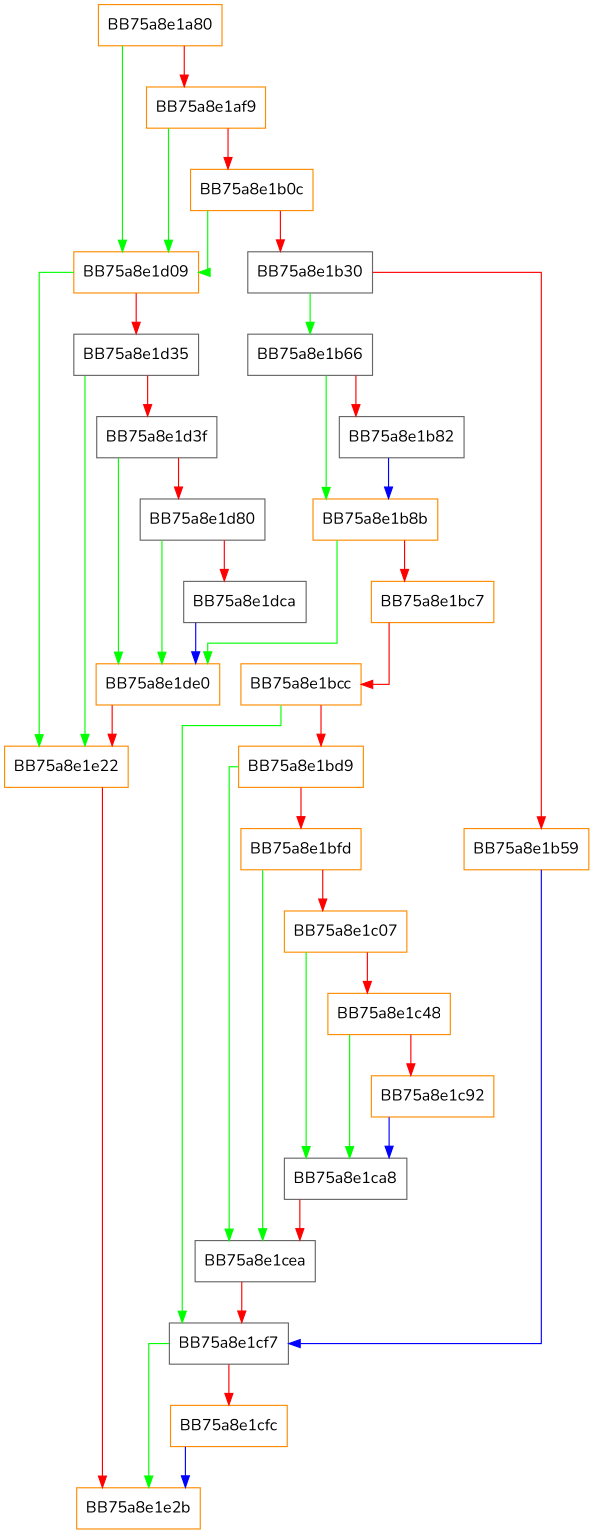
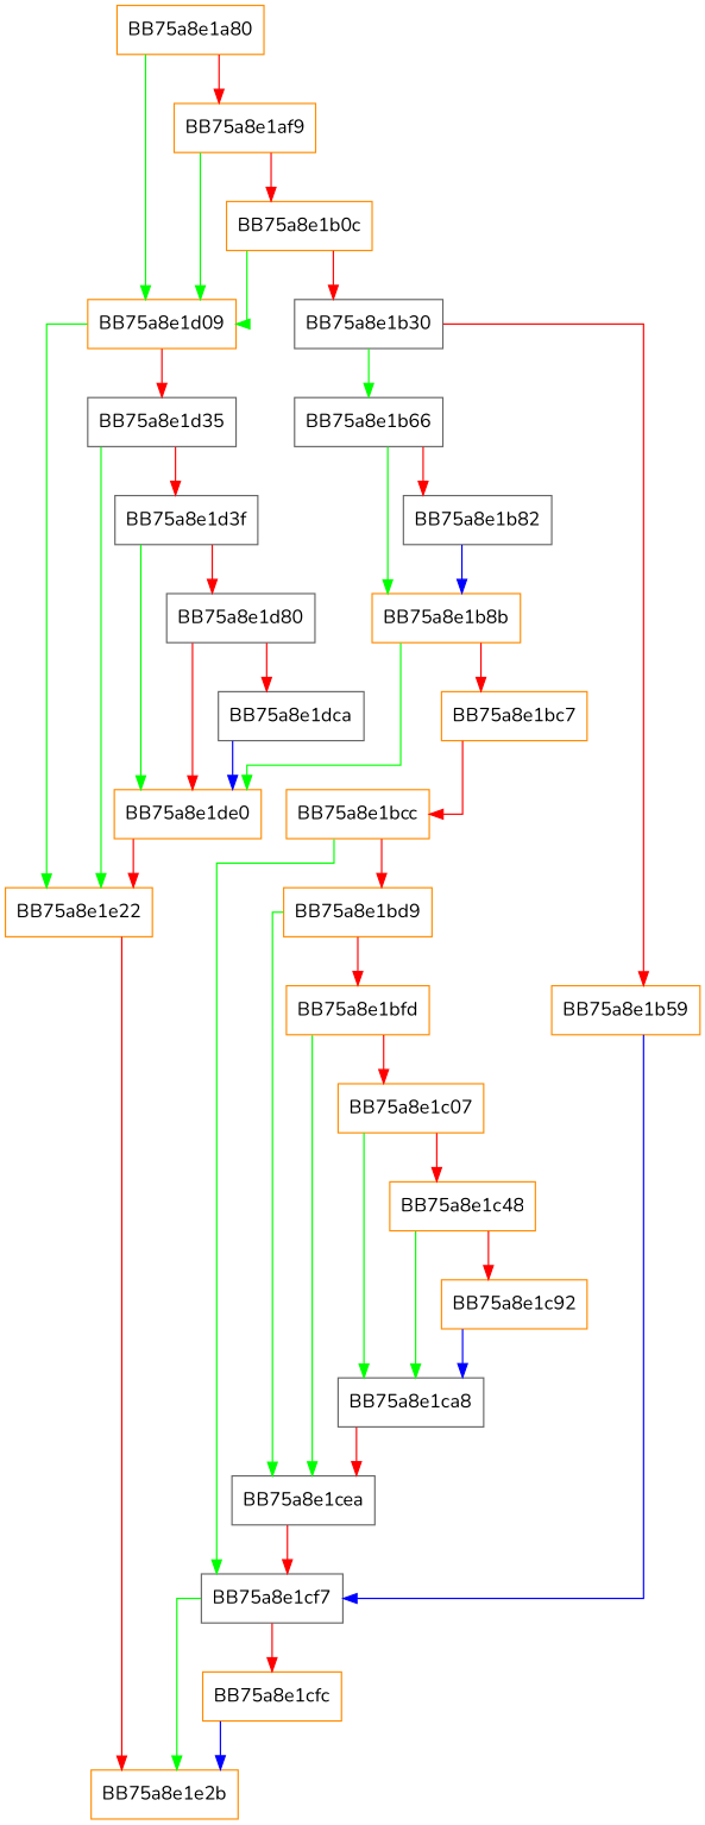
  digraph {
    fontname=Nunito
    splines=ortho
    node [color=darkorange fontname=Nunito shape=box]
    edge [color=red fontname=Nunito]
    BB75a8e1a80
    BB75a8e1d09
    BB75a8e1af9
    BB75a8e1e22
    BB75a8e1d35 [color=gray40]
    BB75a8e1b0c
    BB75a8e1e2b
    BB75a8e1d3f [color=gray40]
    BB75a8e1b30 [color=gray40]
    BB75a8e1b66 [color=gray40]
    BB75a8e1b59
    BB75a8e1b8b
    BB75a8e1b82 [color=gray40]
    n14 [color=gray40 label=BB75a8e1cf7]
    BB75a8e1bc7
    BB75a8e1de0
    BB75a8e1cfc
    BB75a8e1bcc
    BB75a8e1bd9
    BB75a8e1cea [color=gray40]
    BB75a8e1bfd
    BB75a8e1c07
    BB75a8e1ca8 [color=gray40]
    BB75a8e1c48
    BB75a8e1c92
    BB75a8e1d80 [color=gray40]
    BB75a8e1dca [color=gray40]
    BB75a8e1a80 -> BB75a8e1d09 [color=green]
    BB75a8e1a80 -> BB75a8e1af9
    BB75a8e1d09 -> BB75a8e1e22 [color=green]
    BB75a8e1d09 -> BB75a8e1d35
    BB75a8e1af9 -> BB75a8e1d09 [color=green]
    BB75a8e1af9 -> BB75a8e1b0c
    BB75a8e1e22 -> BB75a8e1e2b
    BB75a8e1d35 -> BB75a8e1e22 [color=green]
    BB75a8e1d35 -> BB75a8e1d3f
    BB75a8e1b0c -> BB75a8e1d09 [color=green]
    BB75a8e1b0c -> BB75a8e1b30
    BB75a8e1d3f -> BB75a8e1de0 [color=green]
    BB75a8e1d3f -> BB75a8e1d80
    BB75a8e1b30 -> BB75a8e1b66 [color=green]
    BB75a8e1b30 -> BB75a8e1b59
    BB75a8e1b66 -> BB75a8e1b8b [color=green]
    BB75a8e1b66 -> BB75a8e1b82
    BB75a8e1b59 -> n14 [color=blue]
    BB75a8e1b8b -> BB75a8e1bc7
    BB75a8e1b8b -> BB75a8e1de0 [color=green]
    BB75a8e1b82 -> BB75a8e1b8b [color=blue]
    n14 -> BB75a8e1e2b [color=green]
    n14 -> BB75a8e1cfc
    BB75a8e1bc7 -> BB75a8e1bcc
    BB75a8e1de0 -> BB75a8e1e22
    BB75a8e1cfc -> BB75a8e1e2b [color=blue]
    BB75a8e1bcc -> n14 [color=green]
    BB75a8e1bcc -> BB75a8e1bd9
    BB75a8e1bd9 -> BB75a8e1cea [color=green]
    BB75a8e1bd9 -> BB75a8e1bfd
    BB75a8e1cea -> n14
    BB75a8e1bfd -> BB75a8e1cea [color=green]
    BB75a8e1bfd -> BB75a8e1c07
    BB75a8e1c07 -> BB75a8e1ca8 [color=green]
    BB75a8e1c07 -> BB75a8e1c48
    BB75a8e1ca8 -> BB75a8e1cea
    BB75a8e1c48 -> BB75a8e1ca8 [color=green]
    BB75a8e1c48 -> BB75a8e1c92
    BB75a8e1c92 -> BB75a8e1ca8 [color=blue]
-   BB75a8e1d80 -> BB75a8e1de0 [color=green]
+   BB75a8e1d80 -> BB75a8e1de0
    BB75a8e1d80 -> BB75a8e1dca
    BB75a8e1dca -> BB75a8e1de0 [color=blue]
  }
